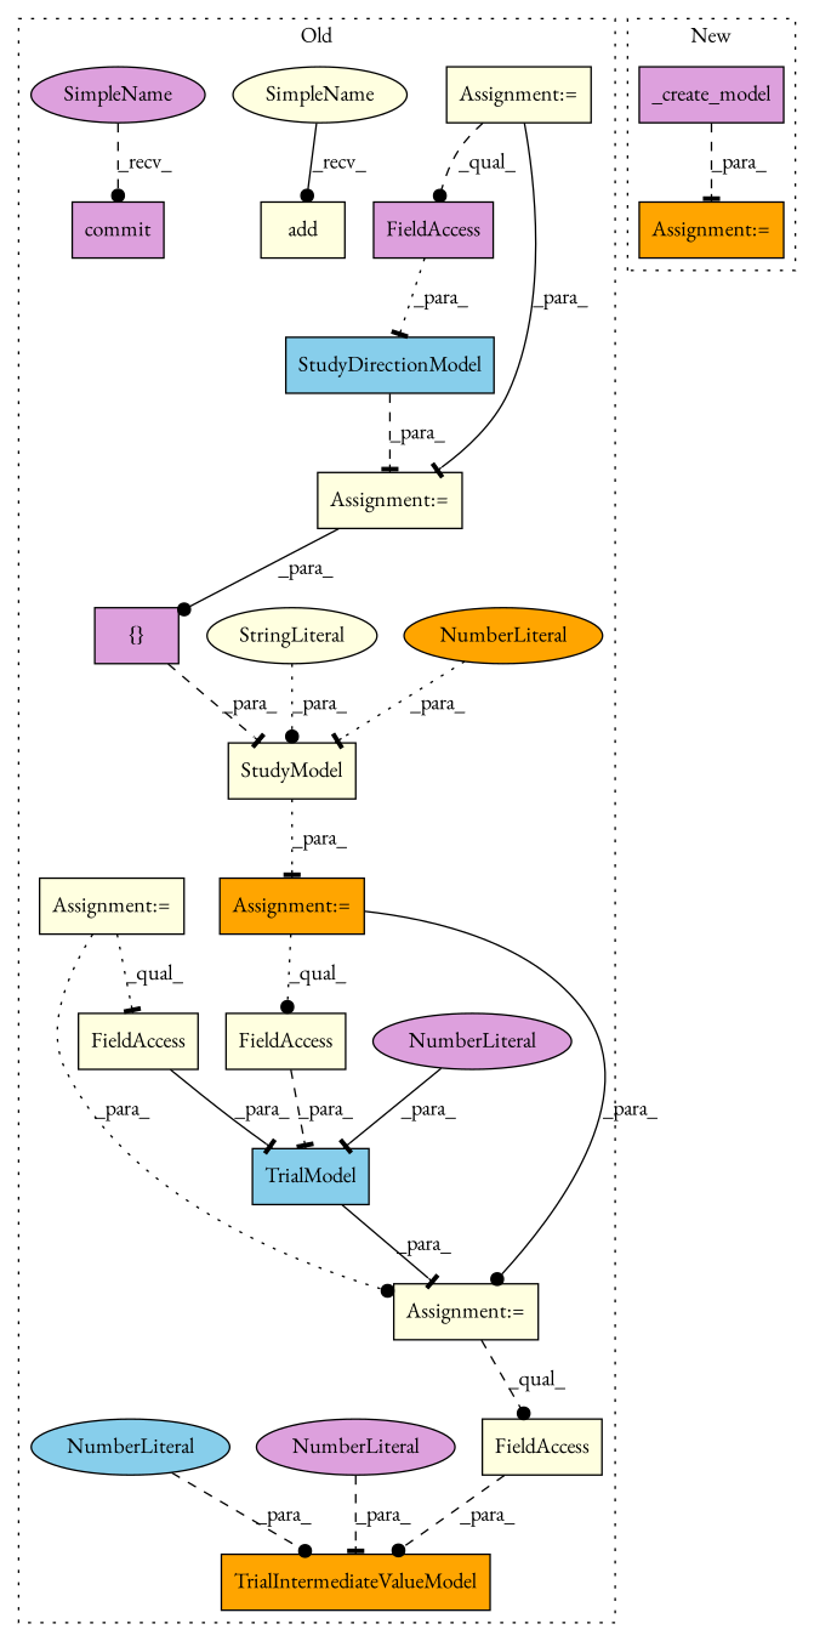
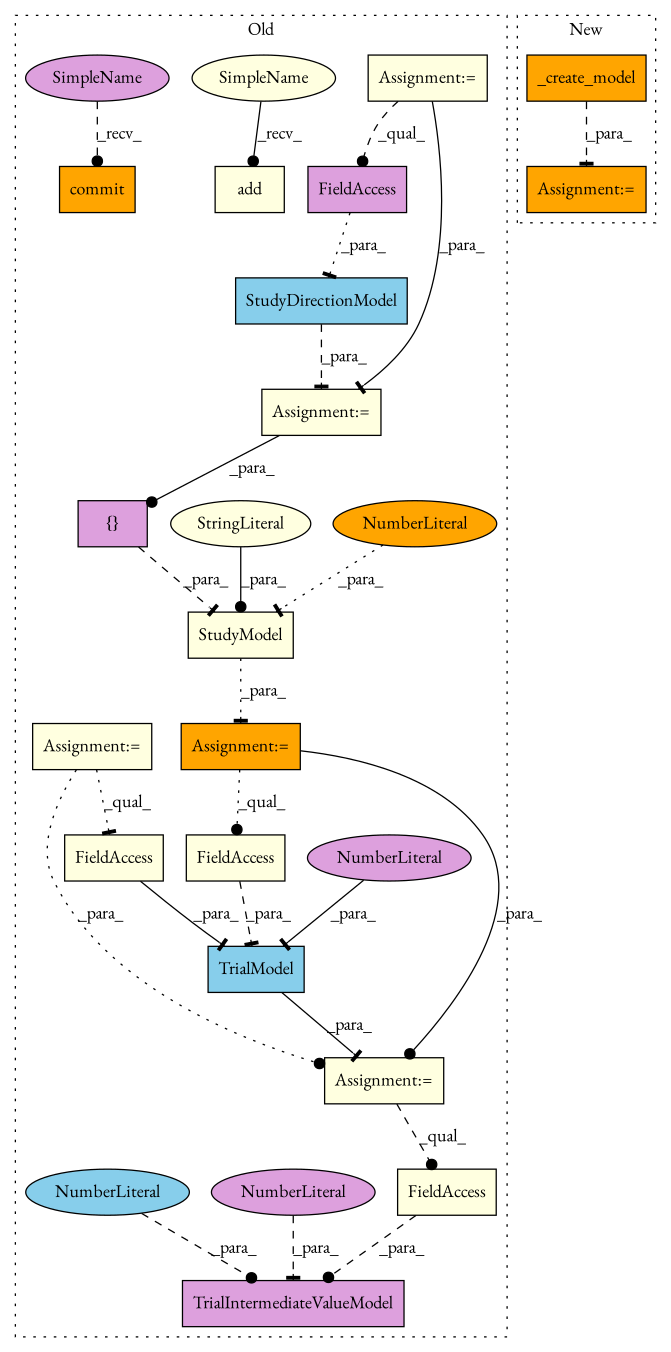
  digraph {
    fontname="EB Garamond"
    node [a=32 fillcolor=lightyellow fontname="EB Garamond" l=1 shape=box style=filled]
    edge [arrowhead=tee fontname="EB Garamond" style=dashed]
    n1 [a=4 fillcolor=plum l="1,1" label="{}" s="27287,27297"]
    n2 [a=7 fillcolor=orange label="Assignment:=" s=27251]
    n3 [l="4,1" label=add s="27373,27425"]
    n4 [fillcolor=skyblue l="20,1" label=StudyDirectionModel s="27196,27239"]
    n5 [l="11,1" label=StudyModel s="27252,27298"]
    n6 [a=34 fillcolor=orange label=NumberLiteral s=27263 shape=ellipse]
    n7 [a=22 l=14 label=FieldAccess s=27405]
    n8 [a=45 l=12 label=StringLiteral s=27265 shape=ellipse]
    n9 [a=22 fillcolor=plum l=23 label=FieldAccess s=27216]
    n10 [a=22 l=14 label=FieldAccess s=27324]
    n11 [a=7 l=14 label="Assignment:=" s=26761]
    n12 [a=7 label="Assignment:=" s=27195]
-   n13 [fillcolor=plum l=8 label=commit s=27440]
+   n13 [fillcolor=orange l=8 label=commit s=27440]
    n14 [fillcolor=skyblue l="11,1" label=TrialModel s="27311,27358"]
    n15 [a=34 fillcolor=plum label=NumberLiteral s=27322 shape=ellipse]
    n16 [a=22 l=19 label=FieldAccess s=27339]
    n17 [a=7 l=10 label="Assignment:=" s=26951]
    n18 [a=7 label="Assignment:=" s=27310]
-   n19 [fillcolor=orange l="28,1" label=TrialIntermediateValueModel s="27377,27424"]
+   n19 [fillcolor=plum l="28,1" label=TrialIntermediateValueModel s="27377,27424"]
    n20 [a=34 fillcolor=plum l=2 label=NumberLiteral s=27422 shape=ellipse]
    n21 [a=34 fillcolor=skyblue label=NumberLiteral s=27420 shape=ellipse]
    n22 [a=42 l=7 label=SimpleName s=27365 shape=ellipse]
    n23 [a=42 fillcolor=plum l=7 label=SimpleName s=27432 shape=ellipse]
-   n24 [fillcolor=plum l="14,1" label=_create_model s="26429,26450"]
+   n24 [fillcolor=orange l="14,1" label=_create_model s="26429,26450"]
    n25 [a=7 fillcolor=orange l=2 label="Assignment:=" s=26395]
    subgraph cluster_1 {
      label=Old
      style=dotted
      n1
      n2
      n3
      n4
      n5
      n6
      n7
      n8
      n9
      n10
      n11
      n12
      n13
      n14
      n15
      n16
      n17
      n18
      n19
      n20
      n21
      n22
      n23
    }
    subgraph cluster_2 {
      label=New
      style=dotted
      n24
      n25
    }
    n1 -> n5 [label=_para_]
    n2 -> n10 [arrowhead=dot label=_qual_ style=dotted]
    n2 -> n18 [arrowhead=dot label=_para_ style=solid]
    n4 -> n12 [label=_para_]
    n5 -> n2 [label=_para_ style=dotted]
    n6 -> n5 [label=_para_ style=dotted]
    n7 -> n19 [arrowhead=dot label=_para_]
-   n8 -> n5 [arrowhead=dot label=_para_ style=dotted]
+   n8 -> n5 [arrowhead=dot label=_para_ style=solid]
    n9 -> n4 [label=_para_ style=dotted]
    n10 -> n14 [label=_para_]
    n11 -> n9 [arrowhead=dot label=_qual_]
    n11 -> n12 [label=_para_ style=solid]
    n12 -> n1 [arrowhead=dot label=_para_ style=solid]
    n14 -> n18 [label=_para_ style=solid]
    n15 -> n14 [label=_para_ style=solid]
    n16 -> n14 [label=_para_ style=solid]
    n17 -> n16 [label=_qual_ style=dotted]
    n17 -> n18 [arrowhead=dot label=_para_ style=dotted]
    n18 -> n7 [arrowhead=dot label=_qual_]
    n20 -> n19 [label=_para_]
    n21 -> n19 [arrowhead=dot label=_para_]
    n22 -> n3 [arrowhead=dot label=_recv_ style=solid]
    n23 -> n13 [arrowhead=dot label=_recv_]
    n24 -> n25 [label=_para_]
  }
